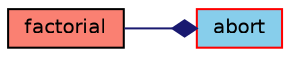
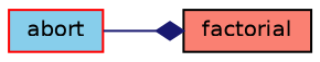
  digraph {
    rankdir=LR
    node [fontname=Helvetica fontsize=10 shape=record style=filled]
    n1 [color=black fillcolor=salmon fontcolor=black height=0.2 label=factorial width=0.4]
    n2 [color=red height=0.2 label=abort width=0.4 fillcolor=skyblue]
-   n1 -> n2 [color=midnightblue fontname=Helvetica fontsize=10 labelfontname=Helvetica labelfontsize=10 style=solid arrowhead=diamond]
+   n2 -> n1 [color=midnightblue fontname=Helvetica fontsize=10 labelfontname=Helvetica labelfontsize=10 style=solid arrowhead=diamond]
  }
